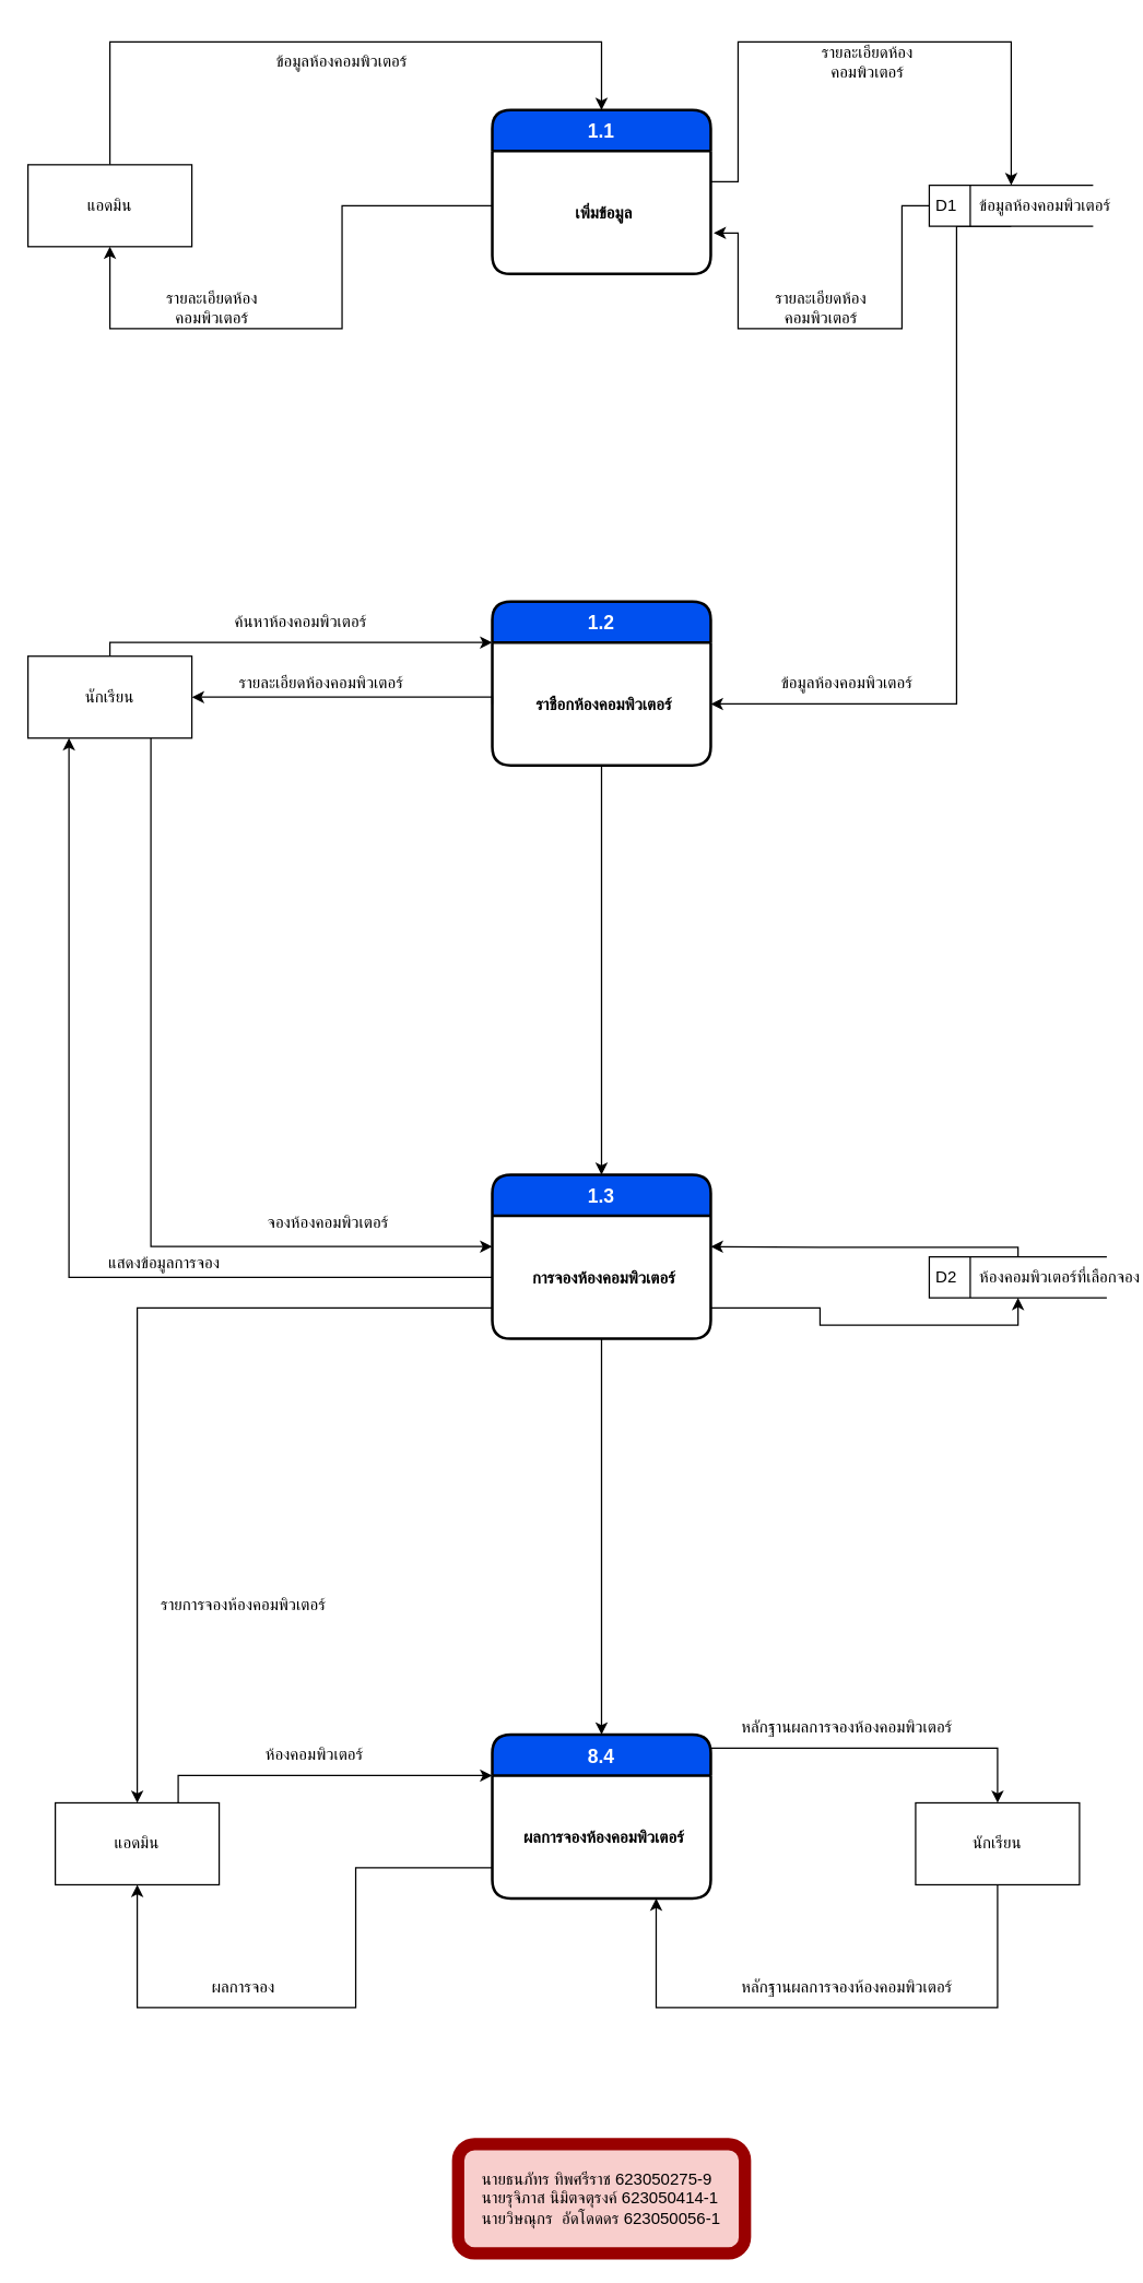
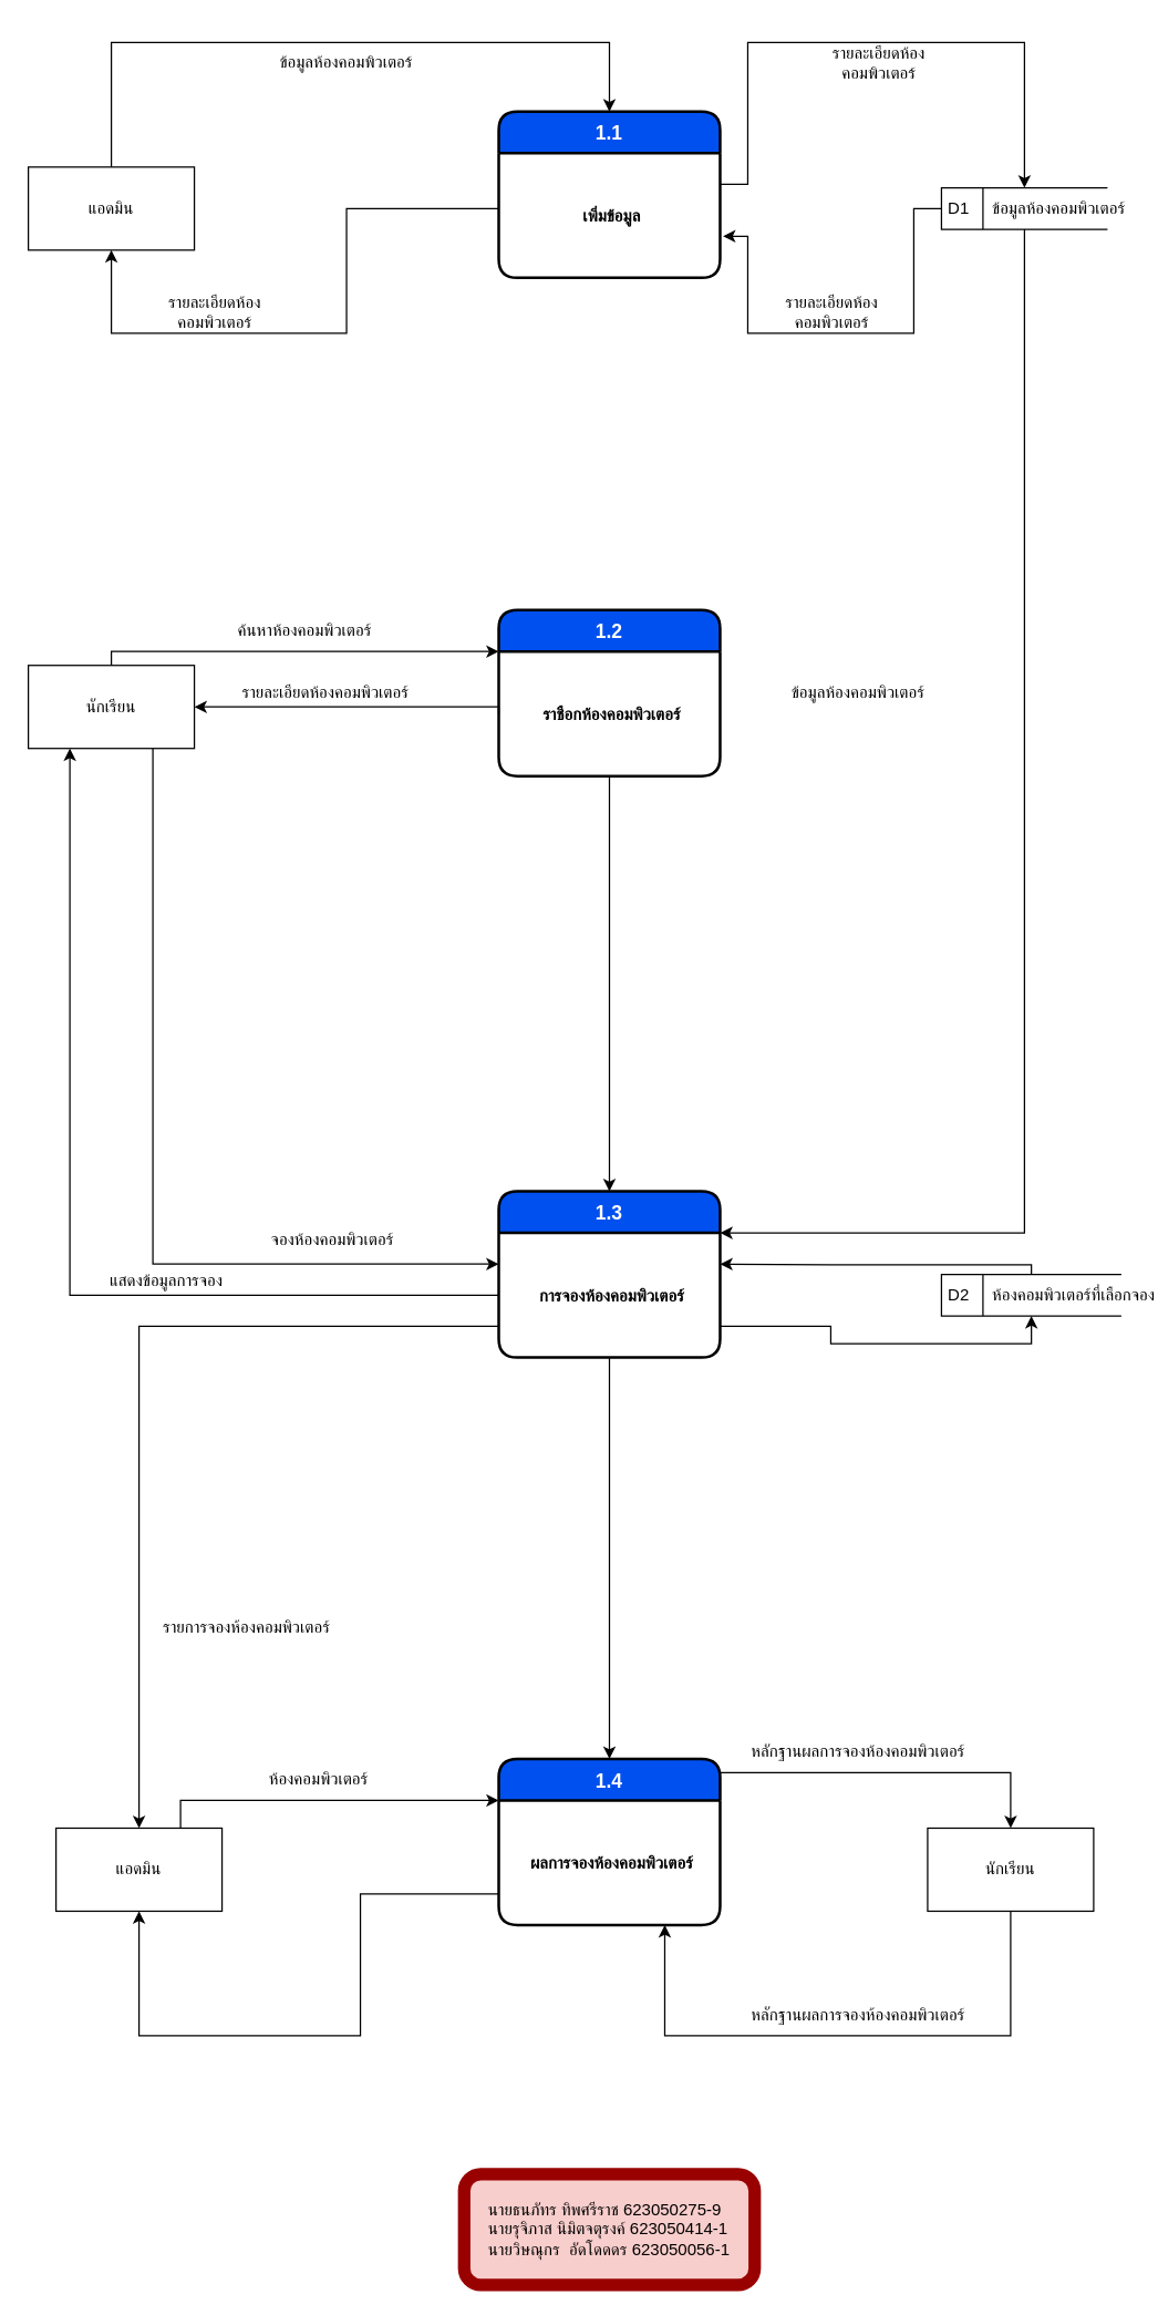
  <mxCell id="0" />
  <mxCell id="1" parent="0" />
  <mxCell id="2" style="edgeStyle=orthogonalEdgeStyle;rounded=0;orthogonalLoop=1;jettySize=auto;html=1;entryX=0.5;entryY=0;entryDx=0;entryDy=0;" edge="1" parent="1" source="3" target="7"><mxGeometry relative="1" as="geometry"><Array as="points"><mxPoint x="80" y="30" /><mxPoint x="440" y="30" /></Array></mxGeometry></mxCell>
  <mxCell id="3" value="แอดมิน" style="rounded=0;whiteSpace=wrap;html=1;strokeColor=#000000;fillColor=#ffffff;gradientColor=none;align=center;" vertex="1" parent="1"><mxGeometry x="20" y="120" width="120" height="60" as="geometry" /></mxCell>
  <mxCell id="4" style="edgeStyle=orthogonalEdgeStyle;rounded=0;orthogonalLoop=1;jettySize=auto;html=1;exitX=0.5;exitY=0;exitDx=0;exitDy=0;entryX=0;entryY=0.25;entryDx=0;entryDy=0;" edge="1" parent="1" source="6" target="19"><mxGeometry relative="1" as="geometry"><Array as="points"><mxPoint x="80" y="470" /></Array></mxGeometry></mxCell>
  <mxCell id="5" style="edgeStyle=orthogonalEdgeStyle;rounded=0;orthogonalLoop=1;jettySize=auto;html=1;exitX=0.75;exitY=1;exitDx=0;exitDy=0;entryX=0;entryY=0.25;entryDx=0;entryDy=0;" edge="1" parent="1" source="6" target="26"><mxGeometry relative="1" as="geometry" /></mxCell>
  <mxCell id="6" value="นักเรียน" style="rounded=0;whiteSpace=wrap;html=1;strokeColor=#000000;fillColor=#ffffff;gradientColor=none;align=center;" vertex="1" parent="1"><mxGeometry x="20" y="480" width="120" height="60" as="geometry" /></mxCell>
  <mxCell id="7" value="1.1" style="swimlane;childLayout=stackLayout;horizontal=1;startSize=30;horizontalStack=0;rounded=1;fontSize=14;fontStyle=1;strokeWidth=2;resizeParent=0;resizeLast=1;shadow=0;dashed=0;align=center;fillColor=#0050ef;strokeColor=#000000;fontColor=#ffffff;verticalAlign=middle;" vertex="1" parent="1"><mxGeometry x="360" y="80" width="160" height="120" as="geometry" /></mxCell>
  <mxCell id="8" value="เพิ่มข้อมูล" style="align=center;strokeColor=none;fillColor=none;spacingLeft=4;fontSize=12;verticalAlign=middle;resizable=0;rotatable=0;part=1;fontStyle=1" vertex="1" parent="7"><mxGeometry y="30" width="160" height="90" as="geometry" /></mxCell>
  <mxCell id="9" value="&lt;div style=&quot;text-align: left&quot;&gt;&lt;span&gt;นายธนภัทร ทิพศรีราช 623050275-9&lt;/span&gt;&lt;/div&gt;&lt;div style=&quot;text-align: left&quot;&gt;&lt;span style=&quot;text-indent: 0.5in&quot;&gt;นายรุจิภาส นิมิตจตุรงค์ 623050414-1&lt;/span&gt;&lt;/div&gt;&lt;div style=&quot;text-align: left&quot;&gt;&lt;span style=&quot;text-indent: 0.5in&quot;&gt;นายวิษณุกร&lt;/span&gt;&lt;span style=&quot;text-indent: 0.5in&quot;&gt;&amp;nbsp; &lt;/span&gt;&lt;span style=&quot;text-indent: 0.5in&quot;&gt;อัดโดดดร&lt;/span&gt;&lt;span style=&quot;text-indent: 0.5in&quot;&gt;&amp;nbsp;&lt;/span&gt;&lt;span style=&quot;text-indent: 0.5in&quot;&gt;623050056-1&lt;/span&gt;&lt;/div&gt;" style="rounded=1;whiteSpace=wrap;html=1;strokeColor=#990000;fillColor=#f8cecc;align=center;dashed=0;strokeWidth=9;" vertex="1" parent="1"><mxGeometry x="335" y="1570" width="210" height="80" as="geometry" /></mxCell>
  <mxCell id="10" style="edgeStyle=orthogonalEdgeStyle;rounded=0;orthogonalLoop=1;jettySize=auto;html=1;entryX=0.5;entryY=1;entryDx=0;entryDy=0;" edge="1" parent="1" source="8" target="3"><mxGeometry relative="1" as="geometry"><Array as="points"><mxPoint x="250" y="150" /><mxPoint x="250" y="240" /><mxPoint x="80" y="240" /></Array></mxGeometry></mxCell>
  <mxCell id="11" value="ข้อมูลห้องคอมพิวเตอร์" style="text;html=1;strokeColor=none;fillColor=none;align=center;verticalAlign=middle;whiteSpace=wrap;rounded=0;dashed=1;" vertex="1" parent="1"><mxGeometry x="200" y="20" width="100" height="50" as="geometry" /></mxCell>
  <mxCell id="12" value="รายละเอียดห้องคอมพิวเตอร์" style="text;html=1;strokeColor=none;fillColor=none;align=center;verticalAlign=middle;whiteSpace=wrap;rounded=0;dashed=1;" vertex="1" parent="1"><mxGeometry x="100" y="200" width="110" height="50" as="geometry" /></mxCell>
  <mxCell id="13" style="edgeStyle=orthogonalEdgeStyle;rounded=0;orthogonalLoop=1;jettySize=auto;html=1;exitX=0.5;exitY=1;exitDx=0;exitDy=0;entryX=1.013;entryY=0.667;entryDx=0;entryDy=0;entryPerimeter=0;" edge="1" parent="1" source="16" target="8"><mxGeometry relative="1" as="geometry"><Array as="points"><mxPoint x="740" y="150" /><mxPoint x="660" y="150" /><mxPoint x="660" y="240" /><mxPoint x="540" y="240" /><mxPoint x="540" y="170" /></Array></mxGeometry></mxCell>
- <mxCell id="14" style="edgeStyle=orthogonalEdgeStyle;rounded=0;orthogonalLoop=1;jettySize=auto;html=1;exitX=0.5;exitY=1;exitDx=0;exitDy=0;entryX=1;entryY=0.5;entryDx=0;entryDy=0;" edge="1" parent="1" source="16" target="20"><mxGeometry relative="1" as="geometry"><Array as="points"><mxPoint x="700" y="165" /><mxPoint x="700" y="515" /></Array></mxGeometry></mxCell>
+ <mxCell id="15" style="edgeStyle=orthogonalEdgeStyle;rounded=0;orthogonalLoop=1;jettySize=auto;html=1;exitX=0.5;exitY=1;exitDx=0;exitDy=0;entryX=1;entryY=0;entryDx=0;entryDy=0;" edge="1" parent="1" source="16" target="26"><mxGeometry relative="1" as="geometry"><mxPoint x="620" y="920" as="targetPoint" /><Array as="points"><mxPoint x="740" y="890" /></Array></mxGeometry></mxCell>
  <mxCell id="16" value="D1&amp;nbsp; &amp;nbsp; &amp;nbsp;ข้อมูลห้องคอมพิวเตอร์" style="html=1;dashed=0;whitespace=wrap;shape=mxgraph.dfd.dataStoreID;align=left;spacingLeft=3;points=[[0,0],[0.5,0],[1,0],[0,0.5],[1,0.5],[0,1],[0.5,1],[1,1]];strokeColor=#000000;strokeWidth=1;fillColor=#ffffff;gradientColor=none;" vertex="1" parent="1"><mxGeometry x="680" y="135" width="120" height="30" as="geometry" /></mxCell>
  <mxCell id="17" value="รายละเอียดห้องคอมพิวเตอร์" style="text;html=1;strokeColor=none;fillColor=none;align=center;verticalAlign=middle;whiteSpace=wrap;rounded=0;dashed=1;" vertex="1" parent="1"><mxGeometry x="546" y="200" width="110" height="50" as="geometry" /></mxCell>
  <mxCell id="18" value="รายละเอียดห้องคอมพิวเตอร์" style="text;html=1;strokeColor=none;fillColor=none;align=center;verticalAlign=middle;whiteSpace=wrap;rounded=0;dashed=1;" vertex="1" parent="1"><mxGeometry x="580" y="20" width="110" height="50" as="geometry" /></mxCell>
  <mxCell id="19" value="1.2" style="swimlane;childLayout=stackLayout;horizontal=1;startSize=30;horizontalStack=0;rounded=1;fontSize=14;fontStyle=1;strokeWidth=2;resizeParent=0;resizeLast=1;shadow=0;dashed=0;align=center;fillColor=#0050ef;strokeColor=#000000;fontColor=#ffffff;verticalAlign=middle;" vertex="1" parent="1"><mxGeometry x="360" y="440" width="160" height="120" as="geometry" /></mxCell>
  <mxCell id="20" value="ราชือกห้องคอมพิวเตอร์" style="align=center;strokeColor=none;fillColor=none;spacingLeft=4;fontSize=12;verticalAlign=middle;resizable=0;rotatable=0;part=1;fontStyle=1" vertex="1" parent="19"><mxGeometry y="30" width="160" height="90" as="geometry" /></mxCell>
  <mxCell id="21" value="ค้นหาห้องคอมพิวเตอร์" style="text;html=1;strokeColor=none;fillColor=none;align=center;verticalAlign=middle;whiteSpace=wrap;rounded=0;dashed=1;" vertex="1" parent="1"><mxGeometry x="170" y="430" width="100" height="50" as="geometry" /></mxCell>
  <mxCell id="22" value="รายละเอียดห้องคอมพิวเตอร์" style="text;html=1;strokeColor=none;fillColor=none;align=center;verticalAlign=middle;whiteSpace=wrap;rounded=0;dashed=1;" vertex="1" parent="1"><mxGeometry x="160" y="475" width="150" height="50" as="geometry" /></mxCell>
  <mxCell id="23" style="edgeStyle=orthogonalEdgeStyle;rounded=0;orthogonalLoop=1;jettySize=auto;html=1;exitX=1;exitY=0.25;exitDx=0;exitDy=0;" edge="1" parent="1" source="8" target="16"><mxGeometry relative="1" as="geometry"><mxPoint x="560" y="-10" as="targetPoint" /><Array as="points"><mxPoint x="540" y="133" /><mxPoint x="540" y="30" /><mxPoint x="740" y="30" /></Array></mxGeometry></mxCell>
  <mxCell id="24" value="ข้อมูลห้องคอมพิวเตอร์" style="text;html=1;strokeColor=none;fillColor=none;align=center;verticalAlign=middle;whiteSpace=wrap;rounded=0;dashed=1;" vertex="1" parent="1"><mxGeometry x="570" y="475" width="100" height="50" as="geometry" /></mxCell>
  <mxCell id="25" value="1.3" style="swimlane;childLayout=stackLayout;horizontal=1;startSize=30;horizontalStack=0;rounded=1;fontSize=14;fontStyle=1;strokeWidth=2;resizeParent=0;resizeLast=1;shadow=0;dashed=0;align=center;fillColor=#0050ef;strokeColor=#000000;fontColor=#ffffff;verticalAlign=middle;" vertex="1" parent="1"><mxGeometry x="360" y="860" width="160" height="120" as="geometry" /></mxCell>
  <mxCell id="26" value="การจองห้องคอมพิวเตอร์" style="align=center;strokeColor=none;fillColor=none;spacingLeft=4;fontSize=12;verticalAlign=middle;resizable=0;rotatable=0;part=1;fontStyle=1" vertex="1" parent="25"><mxGeometry y="30" width="160" height="90" as="geometry" /></mxCell>
  <mxCell id="27" style="edgeStyle=orthogonalEdgeStyle;rounded=0;orthogonalLoop=1;jettySize=auto;html=1;exitX=0.5;exitY=1;exitDx=0;exitDy=0;entryX=0.5;entryY=0;entryDx=0;entryDy=0;" edge="1" parent="1" source="20" target="25"><mxGeometry relative="1" as="geometry" /></mxCell>
  <mxCell id="28" style="edgeStyle=orthogonalEdgeStyle;rounded=0;orthogonalLoop=1;jettySize=auto;html=1;exitX=0;exitY=0.5;exitDx=0;exitDy=0;entryX=1;entryY=0.5;entryDx=0;entryDy=0;" edge="1" parent="1" source="20" target="6"><mxGeometry relative="1" as="geometry"><Array as="points"><mxPoint x="360" y="510" /></Array></mxGeometry></mxCell>
  <mxCell id="29" style="edgeStyle=orthogonalEdgeStyle;rounded=0;orthogonalLoop=1;jettySize=auto;html=1;exitX=0;exitY=0.5;exitDx=0;exitDy=0;entryX=0.25;entryY=1;entryDx=0;entryDy=0;" edge="1" parent="1" source="26" target="6"><mxGeometry relative="1" as="geometry" /></mxCell>
  <mxCell id="30" value="จองห้องคอมพิวเตอร์" style="text;html=1;strokeColor=none;fillColor=none;align=center;verticalAlign=middle;whiteSpace=wrap;rounded=0;dashed=1;" vertex="1" parent="1"><mxGeometry x="190" y="870" width="100" height="50" as="geometry" /></mxCell>
  <mxCell id="31" value="แสดงข้อมูลการจอง" style="text;html=1;strokeColor=none;fillColor=none;align=center;verticalAlign=middle;whiteSpace=wrap;rounded=0;dashed=1;" vertex="1" parent="1"><mxGeometry x="30" y="900" width="180" height="50" as="geometry" /></mxCell>
  <mxCell id="32" style="edgeStyle=orthogonalEdgeStyle;rounded=0;orthogonalLoop=1;jettySize=auto;html=1;exitX=0.5;exitY=0;exitDx=0;exitDy=0;entryX=1;entryY=0.25;entryDx=0;entryDy=0;" edge="1" parent="1" source="33" target="26"><mxGeometry relative="1" as="geometry"><Array as="points"><mxPoint x="745" y="913" /><mxPoint x="600" y="913" /></Array></mxGeometry></mxCell>
  <mxCell id="33" value="D2&amp;nbsp; &amp;nbsp; &amp;nbsp;ห้องคอมพิวเตอร์ที่เลือกจอง" style="html=1;dashed=0;whitespace=wrap;shape=mxgraph.dfd.dataStoreID;align=left;spacingLeft=3;points=[[0,0],[0.5,0],[1,0],[0,0.5],[1,0.5],[0,1],[0.5,1],[1,1]];strokeColor=#000000;strokeWidth=1;fillColor=#ffffff;gradientColor=none;" vertex="1" parent="1"><mxGeometry x="680" y="920" width="130" height="30" as="geometry" /></mxCell>
  <mxCell id="34" style="edgeStyle=orthogonalEdgeStyle;rounded=0;orthogonalLoop=1;jettySize=auto;html=1;exitX=1;exitY=0.75;exitDx=0;exitDy=0;entryX=0.5;entryY=1;entryDx=0;entryDy=0;" edge="1" parent="1" source="26" target="33"><mxGeometry relative="1" as="geometry" /></mxCell>
- <mxCell id="35" value="8.4" style="swimlane;childLayout=stackLayout;horizontal=1;startSize=30;horizontalStack=0;rounded=1;fontSize=14;fontStyle=1;strokeWidth=2;resizeParent=0;resizeLast=1;shadow=0;dashed=0;align=center;fillColor=#0050ef;strokeColor=#000000;fontColor=#ffffff;verticalAlign=middle;" vertex="1" parent="1"><mxGeometry x="360" y="1270" width="160" height="120" as="geometry" /></mxCell>
+ <mxCell id="35" value="1.4" style="swimlane;childLayout=stackLayout;horizontal=1;startSize=30;horizontalStack=0;rounded=1;fontSize=14;fontStyle=1;strokeWidth=2;resizeParent=0;resizeLast=1;shadow=0;dashed=0;align=center;fillColor=#0050ef;strokeColor=#000000;fontColor=#ffffff;verticalAlign=middle;" vertex="1" parent="1"><mxGeometry x="360" y="1270" width="160" height="120" as="geometry" /></mxCell>
  <mxCell id="36" value="ผลการจองห้องคอมพิวเตอร์" style="align=center;strokeColor=none;fillColor=none;spacingLeft=4;fontSize=12;verticalAlign=middle;resizable=0;rotatable=0;part=1;fontStyle=1" vertex="1" parent="35"><mxGeometry y="30" width="160" height="90" as="geometry" /></mxCell>
  <mxCell id="37" style="edgeStyle=orthogonalEdgeStyle;rounded=0;orthogonalLoop=1;jettySize=auto;html=1;exitX=0.5;exitY=1;exitDx=0;exitDy=0;entryX=0.5;entryY=0;entryDx=0;entryDy=0;" edge="1" parent="1" source="26" target="35"><mxGeometry relative="1" as="geometry" /></mxCell>
  <mxCell id="38" style="edgeStyle=orthogonalEdgeStyle;rounded=0;orthogonalLoop=1;jettySize=auto;html=1;exitX=0;exitY=0.75;exitDx=0;exitDy=0;" edge="1" parent="1" source="26" target="40"><mxGeometry relative="1" as="geometry"><mxPoint x="140" y="1230" as="targetPoint" /><Array as="points"><mxPoint x="100" y="958" /></Array></mxGeometry></mxCell>
  <mxCell id="39" style="edgeStyle=orthogonalEdgeStyle;rounded=0;orthogonalLoop=1;jettySize=auto;html=1;exitX=0.75;exitY=0;exitDx=0;exitDy=0;entryX=0;entryY=0.25;entryDx=0;entryDy=0;" edge="1" parent="1" source="40" target="35"><mxGeometry relative="1" as="geometry" /></mxCell>
  <mxCell id="40" value="แอดมิน" style="rounded=0;whiteSpace=wrap;html=1;strokeColor=#000000;fillColor=#ffffff;gradientColor=none;align=center;" vertex="1" parent="1"><mxGeometry x="40" y="1320" width="120" height="60" as="geometry" /></mxCell>
  <mxCell id="41" style="edgeStyle=orthogonalEdgeStyle;rounded=0;orthogonalLoop=1;jettySize=auto;html=1;exitX=0;exitY=0.75;exitDx=0;exitDy=0;entryX=0.5;entryY=1;entryDx=0;entryDy=0;" edge="1" parent="1" source="36" target="40"><mxGeometry relative="1" as="geometry"><Array as="points"><mxPoint x="260" y="1368" /><mxPoint x="260" y="1470" /><mxPoint x="100" y="1470" /></Array></mxGeometry></mxCell>
  <mxCell id="42" value="รายการจองห้องคอมพิวเตอร์" style="text;html=1;strokeColor=none;fillColor=none;align=center;verticalAlign=middle;whiteSpace=wrap;rounded=0;dashed=1;" vertex="1" parent="1"><mxGeometry x="88" y="1150" width="180" height="50" as="geometry" /></mxCell>
  <mxCell id="43" value="ห้องคอมพิวเตอร์" style="text;html=1;strokeColor=none;fillColor=none;align=center;verticalAlign=middle;whiteSpace=wrap;rounded=0;dashed=1;" vertex="1" parent="1"><mxGeometry x="140" y="1260" width="180" height="50" as="geometry" /></mxCell>
- <mxCell id="44" value="ผลการจอง" style="text;html=1;strokeColor=none;fillColor=none;align=center;verticalAlign=middle;whiteSpace=wrap;rounded=0;dashed=1;" vertex="1" parent="1"><mxGeometry x="88" y="1430" width="180" height="50" as="geometry" /></mxCell>
  <mxCell id="45" style="edgeStyle=orthogonalEdgeStyle;rounded=0;orthogonalLoop=1;jettySize=auto;html=1;exitX=0.5;exitY=1;exitDx=0;exitDy=0;entryX=0.75;entryY=1;entryDx=0;entryDy=0;" edge="1" parent="1" source="46" target="36"><mxGeometry relative="1" as="geometry"><Array as="points"><mxPoint x="730" y="1470" /><mxPoint x="480" y="1470" /></Array></mxGeometry></mxCell>
  <mxCell id="46" value="นักเรียน" style="rounded=0;whiteSpace=wrap;html=1;strokeColor=#000000;fillColor=#ffffff;gradientColor=none;align=center;" vertex="1" parent="1"><mxGeometry x="670" y="1320" width="120" height="60" as="geometry" /></mxCell>
  <mxCell id="47" style="edgeStyle=orthogonalEdgeStyle;rounded=0;orthogonalLoop=1;jettySize=auto;html=1;exitX=1;exitY=0;exitDx=0;exitDy=0;entryX=0.5;entryY=0;entryDx=0;entryDy=0;" edge="1" parent="1" source="36" target="46"><mxGeometry relative="1" as="geometry" /></mxCell>
  <mxCell id="48" value="หลักฐานผลการจองห้องคอมพิวเตอร์" style="text;html=1;strokeColor=none;fillColor=none;align=center;verticalAlign=middle;whiteSpace=wrap;rounded=0;dashed=1;" vertex="1" parent="1"><mxGeometry x="530" y="1240" width="180" height="50" as="geometry" /></mxCell>
  <mxCell id="49" value="&lt;span style=&quot;white-space: normal&quot;&gt;หลักฐานผลการจองห้องคอมพิวเตอร์&lt;/span&gt;" style="text;html=1;strokeColor=none;fillColor=none;align=center;verticalAlign=middle;whiteSpace=wrap;rounded=0;dashed=1;" vertex="1" parent="1"><mxGeometry x="530" y="1430" width="180" height="50" as="geometry" /></mxCell>
